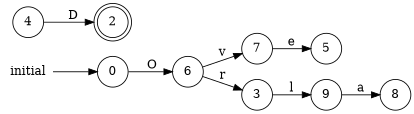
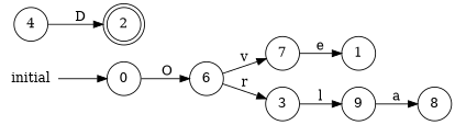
  digraph {
    rankdir=LR
    node [shape=circle]
    0
    6
    7
    3
    initial [shape=plaintext]
-   1 [label=5]
+   1
    9
    8
    2 [shape=doublecircle]
    4
    0 -> 6 [label=O]
    6 -> 7 [label=v]
    6 -> 3 [label=r]
    7 -> 1 [label=e]
    3 -> 9 [label=l]
    initial -> 0
    9 -> 8 [label=a]
    4 -> 2 [label=D]
  }
